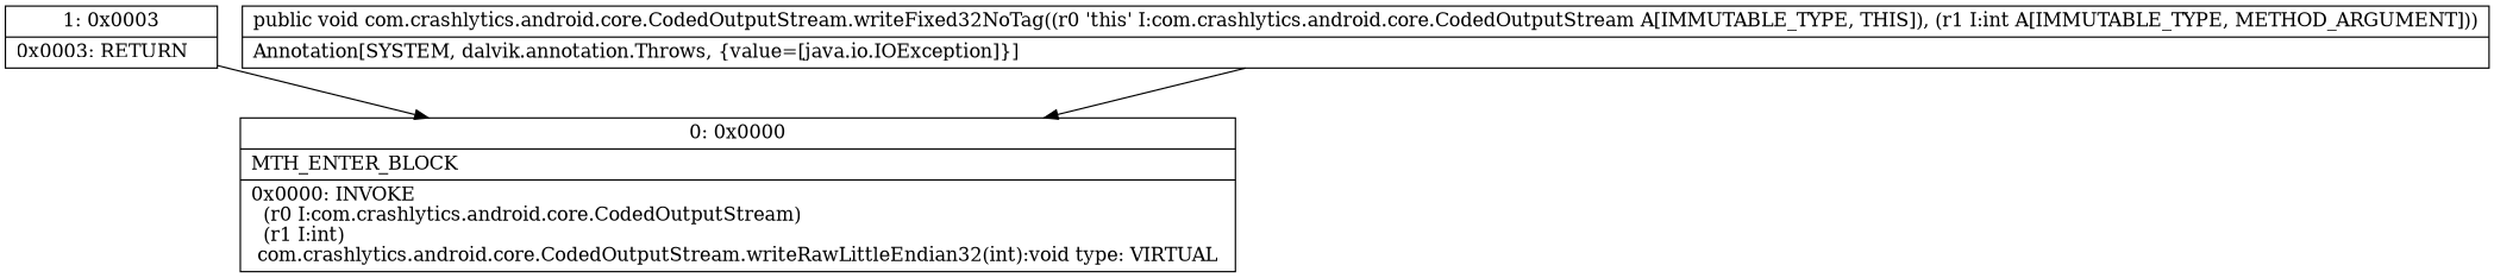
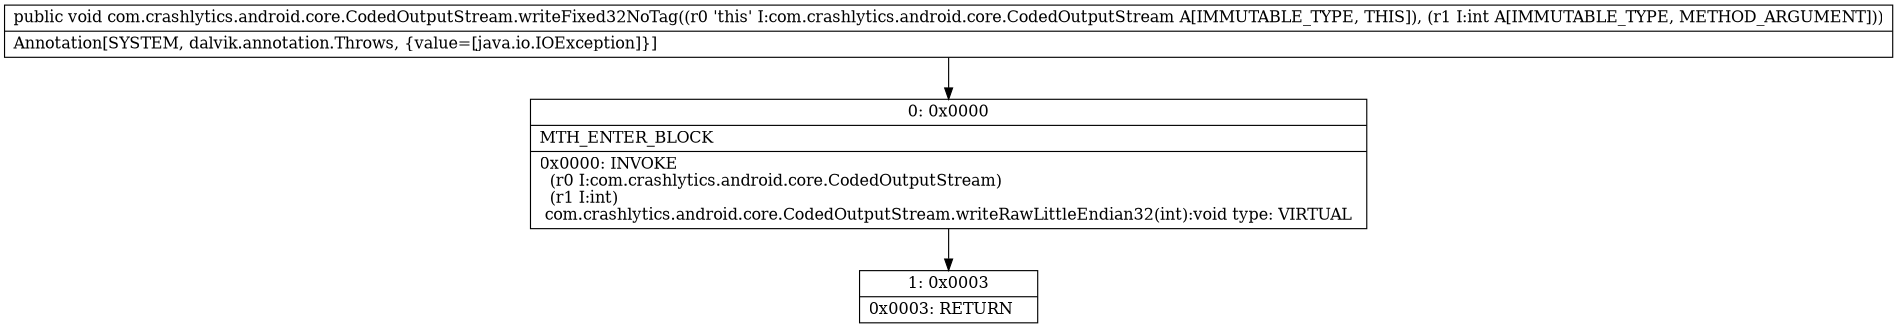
  digraph {
    node [shape=record]
    n1 [label="{0\:\ 0x0000|MTH_ENTER_BLOCK\l|0x0000: INVOKE  \l  (r0 I:com.crashlytics.android.core.CodedOutputStream)\l  (r1 I:int)\l com.crashlytics.android.core.CodedOutputStream.writeRawLittleEndian32(int):void type: VIRTUAL \l}"]
    n2 [label="{1\:\ 0x0003|0x0003: RETURN   \l}"]
    n3 [label="{public void com.crashlytics.android.core.CodedOutputStream.writeFixed32NoTag((r0 'this' I:com.crashlytics.android.core.CodedOutputStream A[IMMUTABLE_TYPE, THIS]), (r1 I:int A[IMMUTABLE_TYPE, METHOD_ARGUMENT]))  | Annotation[SYSTEM, dalvik.annotation.Throws, \{value=[java.io.IOException]\}]\l}"]
-   n2 -> n1
+   n1 -> n2
    n3 -> n1
  }
